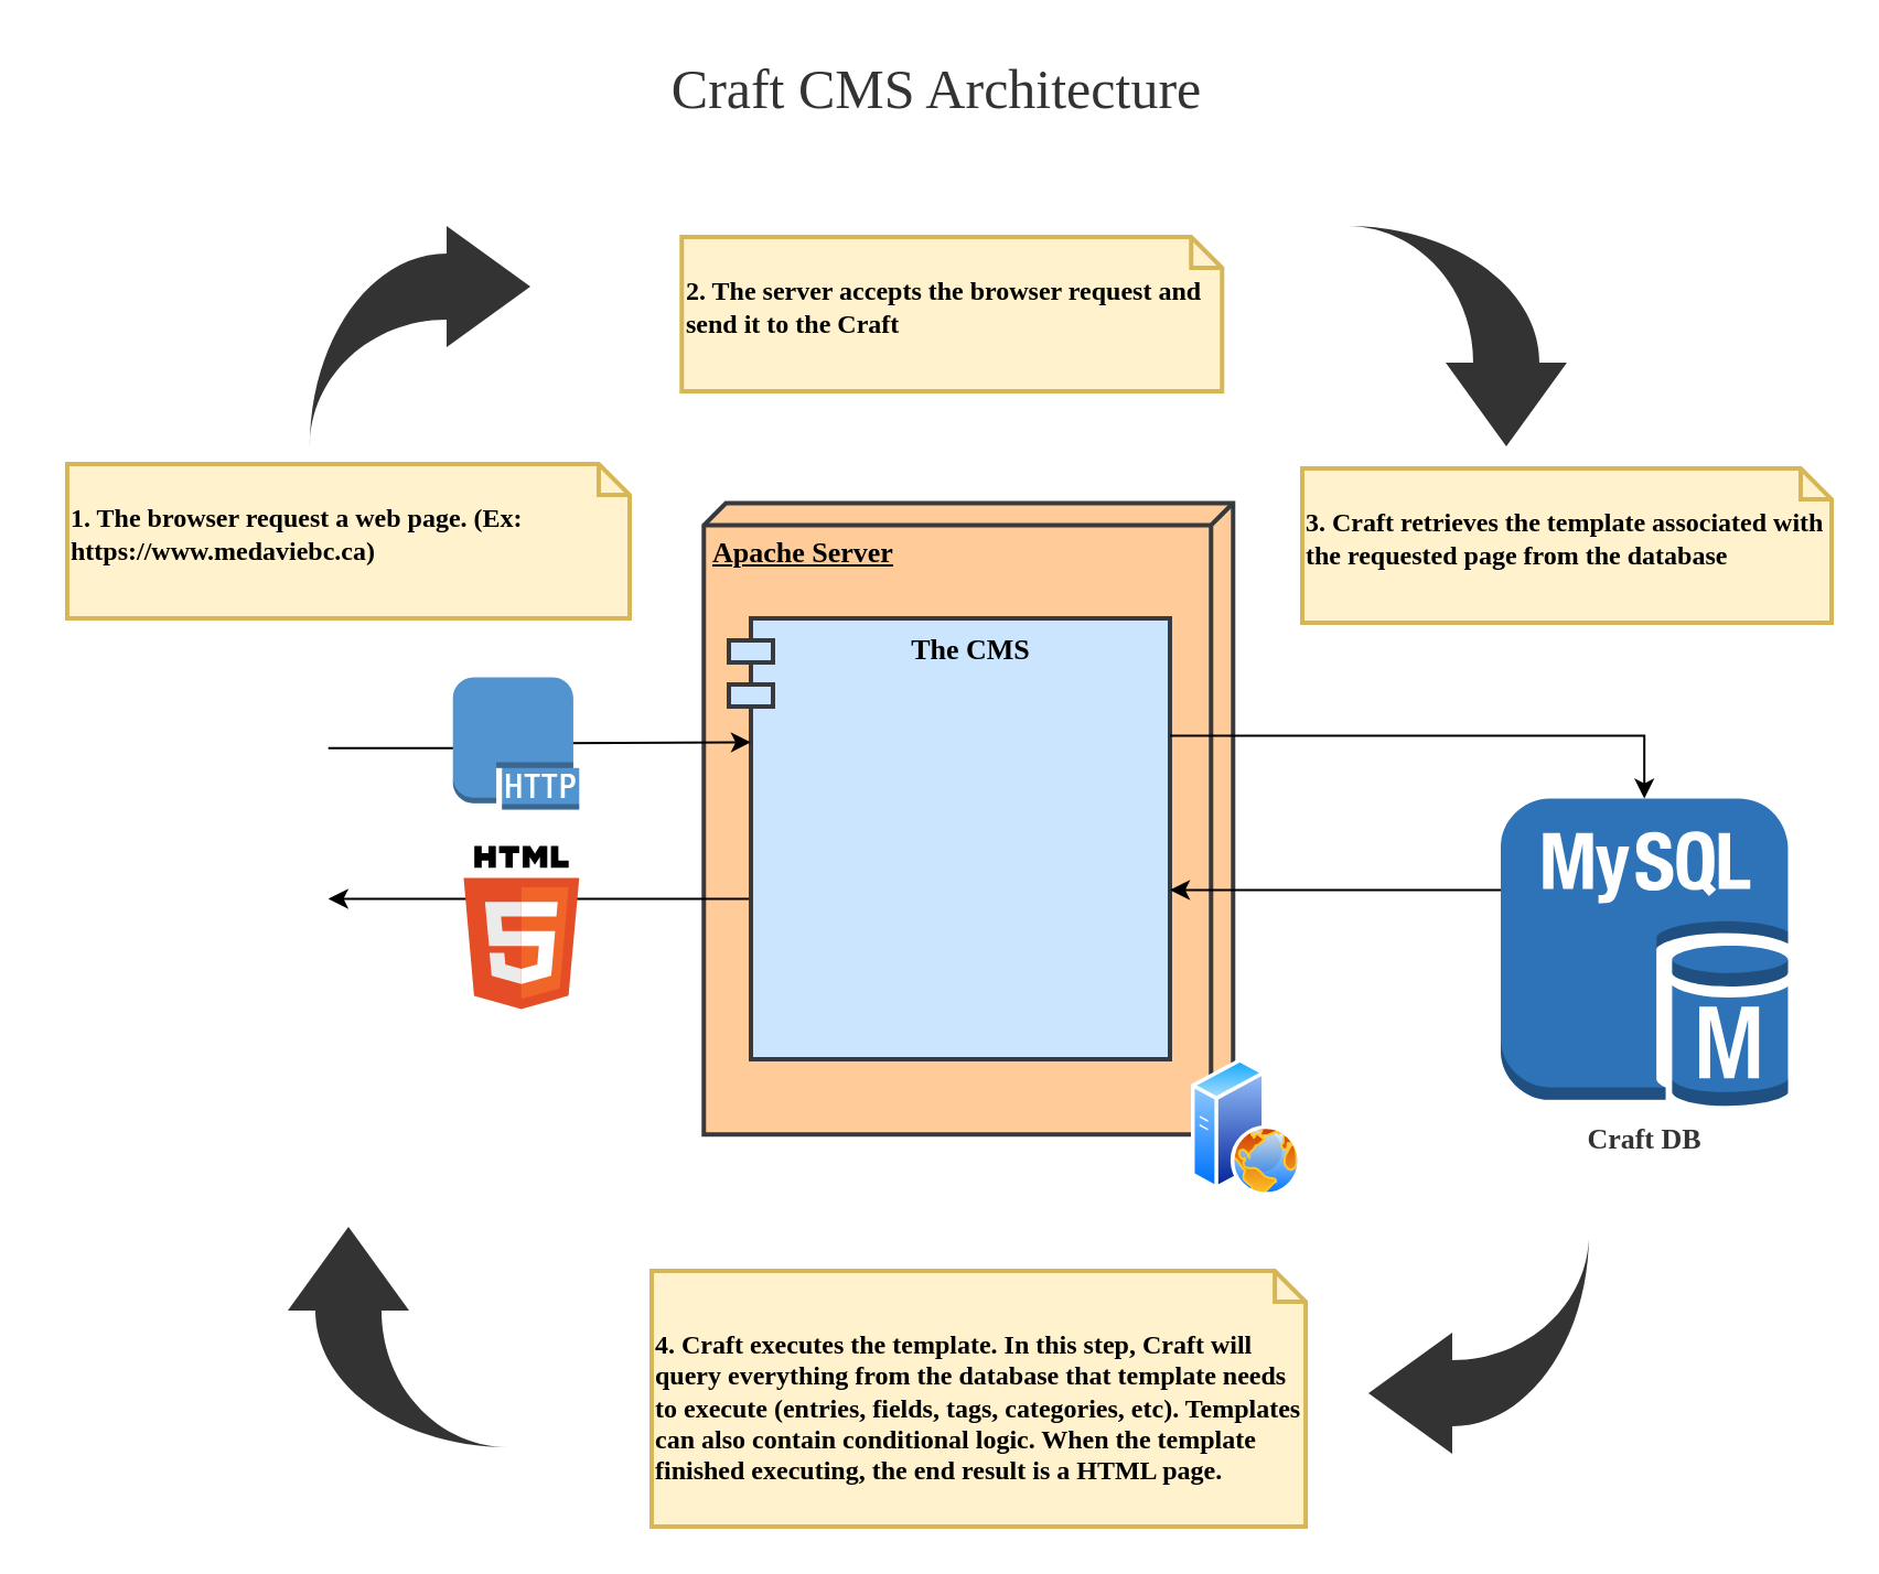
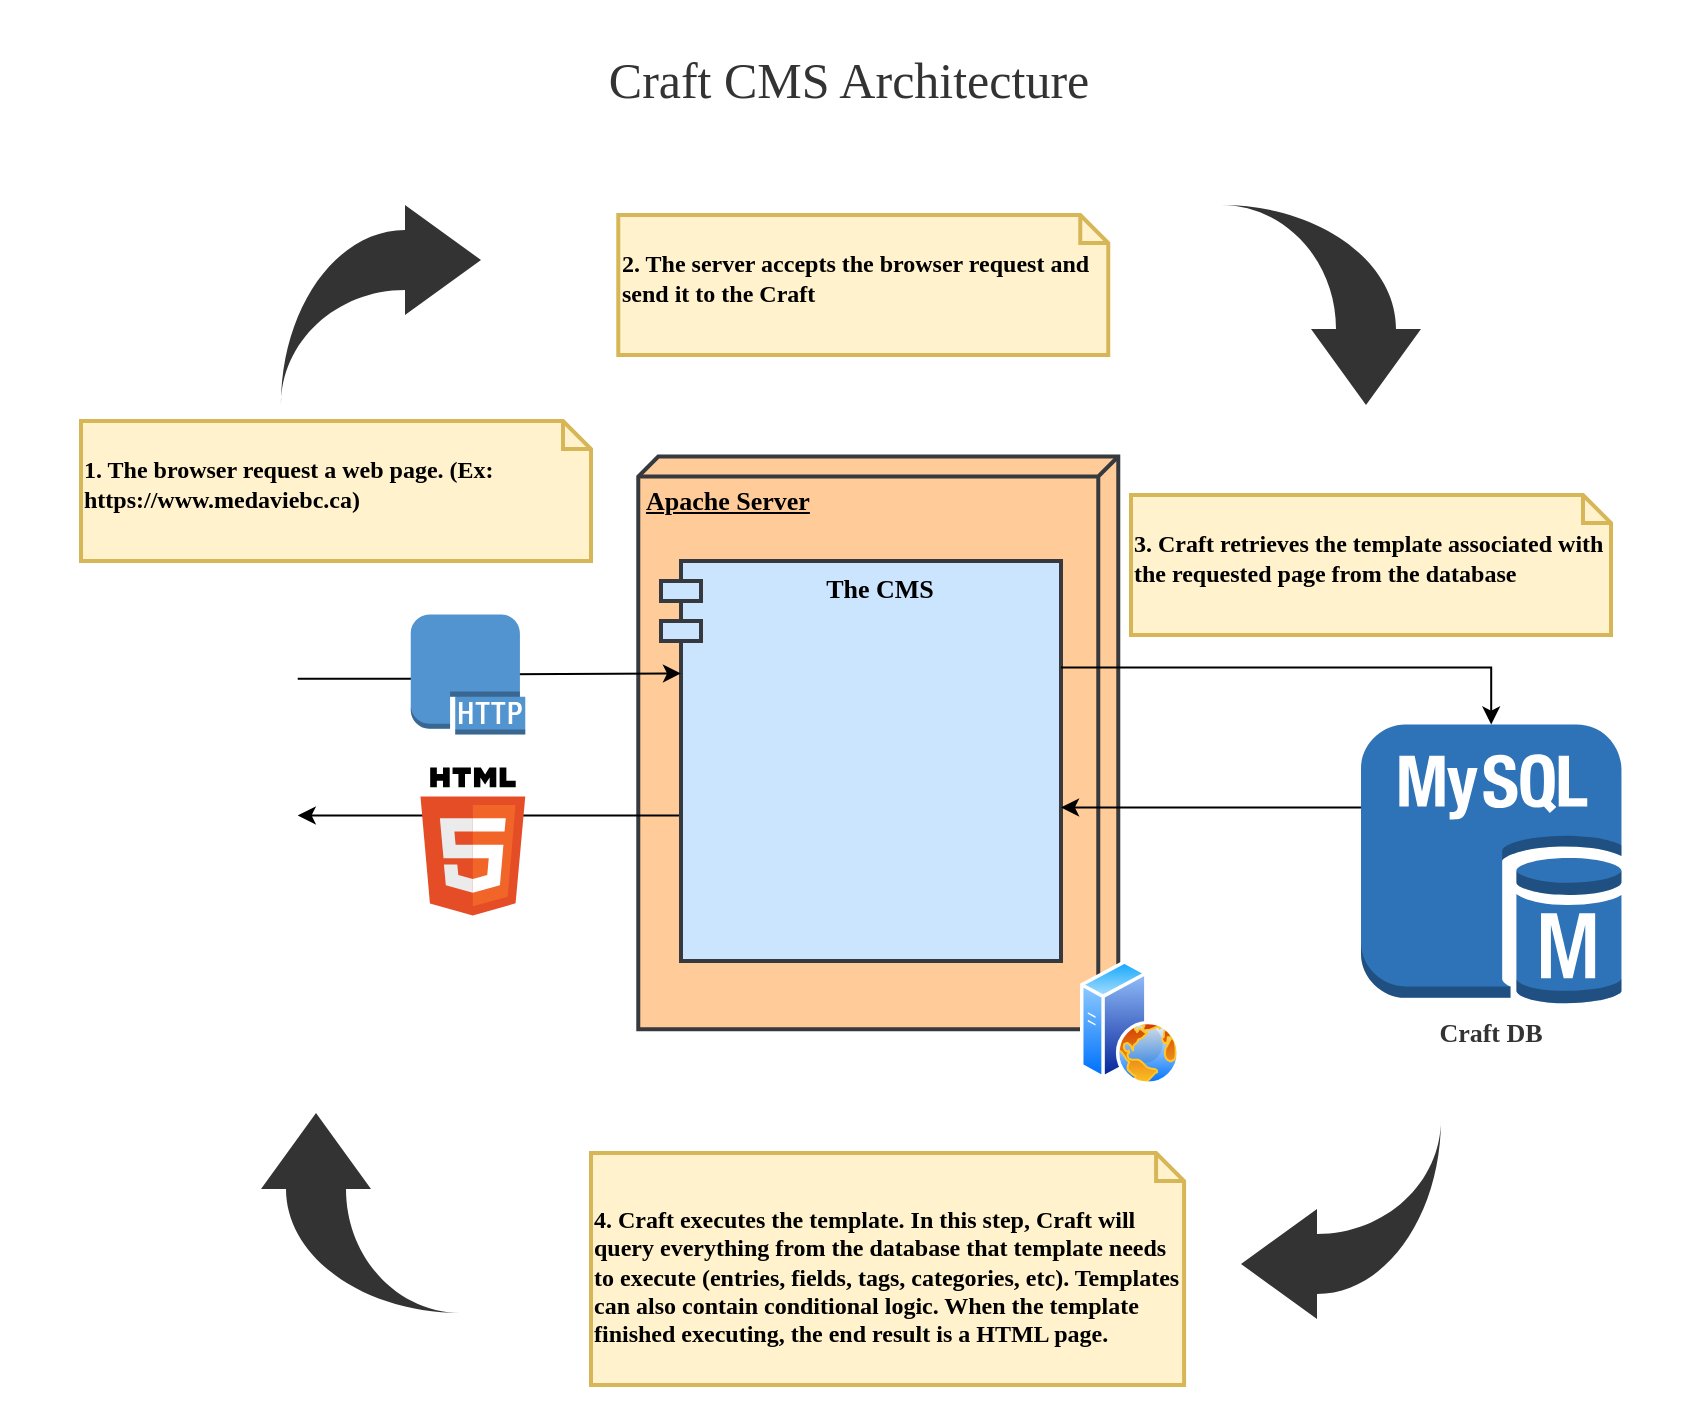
  <mxCell id="0" />
  <mxCell id="1" parent="0" />
  <mxCell id="2" value="" style="shape=image;html=1;verticalAlign=top;verticalLabelPosition=bottom;labelBackgroundColor=#ffffff;imageAspect=0;aspect=fixed;image=https://cdn0.iconfinder.com/data/icons/flat-round-system/512/chrome_browser-128.png;strokeColor=#3399FF;strokeWidth=2;fillColor=#ffffff;gradientColor=#ffffff;fontFamily=Verdana;fontSize=14;" parent="1" vertex="1"><mxGeometry x="20" y="306.79" width="128.36" height="128.36" as="geometry" /></mxCell>
  <mxCell id="3" value="Apache Server" style="verticalAlign=top;align=left;spacingTop=8;spacingLeft=2;spacingRight=12;shape=cube;size=10;direction=south;fontStyle=5;html=1;fontFamily=Verdana;strokeWidth=2;fontSize=13;fillColor=#ffcc99;strokeColor=#36393d;" parent="1" vertex="1"><mxGeometry x="318.64" y="227.76" width="240" height="286.41" as="geometry" /></mxCell>
  <mxCell id="4" value="" style="aspect=fixed;perimeter=ellipsePerimeter;html=1;align=center;shadow=0;dashed=0;spacingTop=3;image;image=img/lib/active_directory/web_server.svg;fontFamily=Verdana;fillColor=#dae8fc;strokeColor=#6c8ebf;fontSize=13;" parent="1" vertex="1"><mxGeometry x="540" y="480" width="50" height="62.5" as="geometry" /></mxCell>
  <mxCell id="5" style="edgeStyle=orthogonalEdgeStyle;rounded=0;orthogonalLoop=1;jettySize=auto;html=1;fontFamily=Verdana;fontSize=13;fontColor=#333333;exitX=0.053;exitY=0.63;exitDx=0;exitDy=0;exitPerimeter=0;" parent="1" source="6" target="2" edge="1"><mxGeometry relative="1" as="geometry"><Array as="points"><mxPoint x="359" y="407.2" /></Array></mxGeometry></mxCell>
  <mxCell id="6" value="The CMS" style="shape=module;align=left;spacingLeft=20;align=center;verticalAlign=top;fontStyle=1;fontFamily=Verdana;strokeWidth=2;fontSize=13;fillColor=#cce5ff;strokeColor=#36393d;" parent="1" vertex="1"><mxGeometry x="330" y="280" width="200" height="200" as="geometry" /></mxCell>
  <mxCell id="7" value="" style="shape=image;html=1;verticalAlign=top;verticalLabelPosition=bottom;labelBackgroundColor=#ffffff;imageAspect=0;aspect=fixed;image=https://cdn3.iconfinder.com/data/icons/logos-and-brands-adobe/512/256_Php-128.png;strokeColor=#666666;strokeWidth=2;fillColor=#f5f5f5;fontFamily=Verdana;fontSize=13;fontColor=#333333;" parent="1" vertex="1"><mxGeometry x="355.66" y="306.79" width="142.68" height="142.68" as="geometry" /></mxCell>
  <mxCell id="8" value="" style="dashed=0;outlineConnect=0;html=1;align=center;labelPosition=center;verticalLabelPosition=bottom;verticalAlign=top;shape=mxgraph.weblogos.html5;strokeColor=#0066CC;strokeWidth=2;fillColor=none;gradientColor=#3399FF;fontFamily=Verdana;fontSize=13;fontColor=#333333;" parent="1" vertex="1"><mxGeometry x="209.74" y="383.2" width="52.4" height="74" as="geometry" /></mxCell>
  <mxCell id="9" style="edgeStyle=orthogonalEdgeStyle;rounded=0;orthogonalLoop=1;jettySize=auto;html=1;fontFamily=Verdana;fontSize=13;fontColor=#333333;" parent="1" source="10" target="6" edge="1"><mxGeometry relative="1" as="geometry"><Array as="points"><mxPoint x="660" y="403.2" /><mxPoint x="660" y="403.2" /></Array></mxGeometry></mxCell>
  <mxCell id="10" value="Craft DB" style="outlineConnect=0;dashed=0;verticalLabelPosition=bottom;verticalAlign=top;align=center;html=1;shape=mxgraph.aws3.mysql_db_instance;fillColor=#2E73B8;gradientColor=none;strokeColor=#0066CC;strokeWidth=2;fontFamily=Verdana;fontSize=13;fontColor=#333333;fontStyle=1" parent="1" vertex="1"><mxGeometry x="680" y="361.79" width="130.23" height="140" as="geometry" /></mxCell>
  <mxCell id="11" style="edgeStyle=orthogonalEdgeStyle;rounded=0;orthogonalLoop=1;jettySize=auto;html=1;fontFamily=Verdana;fontSize=13;fontColor=#333333;exitX=1;exitY=0.25;exitDx=0;exitDy=0;" parent="1" source="2" edge="1"><mxGeometry relative="1" as="geometry"><mxPoint x="340" y="336.2" as="targetPoint" /></mxGeometry></mxCell>
  <mxCell id="12" value="" style="outlineConnect=0;dashed=0;verticalLabelPosition=bottom;verticalAlign=top;align=center;html=1;shape=mxgraph.aws3.http_protocol;fillColor=#5294CF;gradientColor=none;strokeColor=#0066CC;strokeWidth=2;fontFamily=Verdana;fontSize=13;fontColor=#333333;" parent="1" vertex="1"><mxGeometry x="204.87" y="306.79" width="57.27" height="60" as="geometry" /></mxCell>
  <mxCell id="13" style="edgeStyle=orthogonalEdgeStyle;rounded=0;orthogonalLoop=1;jettySize=auto;html=1;fontFamily=Verdana;fontSize=13;fontColor=#333333;" parent="1" source="6" target="10" edge="1"><mxGeometry relative="1" as="geometry"><Array as="points"><mxPoint x="660" y="333.2" /><mxPoint x="660" y="333.2" /></Array></mxGeometry></mxCell>
  <mxCell id="14" value="" style="shape=image;html=1;verticalAlign=top;verticalLabelPosition=bottom;labelBackgroundColor=#ffffff;imageAspect=0;aspect=fixed;image=https://cdn1.iconfinder.com/data/icons/hawcons/32/699251-icon-24-file-sql-128.png;strokeColor=#0066CC;strokeWidth=2;fillColor=none;gradientColor=#3399FF;fontFamily=Verdana;fontSize=13;fontColor=#333333;" parent="1" vertex="1"><mxGeometry x="570" y="323.2" width="81.2" height="81.2" as="geometry" /></mxCell>
  <mxCell id="15" value="Craft CMS Architecture" style="text;html=1;align=center;verticalAlign=middle;resizable=0;points=[];autosize=1;fontSize=25;fontFamily=Verdana;fontColor=#333333;" parent="1" vertex="1"><mxGeometry x="273.64" y="20" width="300" height="40" as="geometry" /></mxCell>
- <mxCell id="16" value="&lt;p style=&quot;font-size: 12px&quot;&gt;&lt;span style=&quot;font-size: 12px&quot;&gt;&lt;b&gt;1. The browser request a web page. (Ex: https://www.medaviebc.ca)&lt;/b&gt;&lt;/span&gt;&lt;/p&gt;" style="shape=note;whiteSpace=wrap;html=1;size=14;verticalAlign=middle;align=left;spacingTop=-6;strokeColor=#d6b656;strokeWidth=2;fillColor=#fff2cc;fontFamily=Verdana;fontSize=12;" parent="1" vertex="1"><mxGeometry x="30" y="210" width="255" height="70" as="geometry" /></mxCell>
+ <mxCell id="16" value="&lt;p style=&quot;font-size: 12px&quot;&gt;&lt;span style=&quot;font-size: 12px&quot;&gt;&lt;b&gt;1. The browser request a web page. (Ex: https://www.medaviebc.ca)&lt;/b&gt;&lt;/span&gt;&lt;/p&gt;" style="shape=note;whiteSpace=wrap;html=1;size=14;verticalAlign=middle;align=left;spacingTop=-6;strokeColor=#d6b656;strokeWidth=2;fillColor=#fff2cc;fontFamily=Verdana;fontSize=12;" parent="1" vertex="1"><mxGeometry x="40" y="210" width="255" height="70" as="geometry" /></mxCell>
  <mxCell id="17" value="&lt;span style=&quot;font-size: 12px&quot;&gt;2. The server accepts the browser request and send it to the Craft&lt;/span&gt;" style="shape=note;whiteSpace=wrap;html=1;size=14;verticalAlign=middle;align=left;spacingTop=-6;strokeColor=#d6b656;strokeWidth=2;fillColor=#fff2cc;fontFamily=Verdana;fontSize=12;fontStyle=1" parent="1" vertex="1"><mxGeometry x="308.64" y="107" width="245" height="70" as="geometry" /></mxCell>
- <mxCell id="18" value="3. Craft retrieves the template associated with the requested page from the database&amp;nbsp;" style="shape=note;whiteSpace=wrap;html=1;size=14;verticalAlign=middle;align=left;spacingTop=-6;strokeColor=#d6b656;strokeWidth=2;fillColor=#fff2cc;fontFamily=Verdana;fontSize=12;fontStyle=1" parent="1" vertex="1"><mxGeometry x="590" y="212" width="240" height="70" as="geometry" /></mxCell>
+ <mxCell id="18" value="3. Craft retrieves the template associated with the requested page from the database&amp;nbsp;" style="shape=note;whiteSpace=wrap;html=1;size=14;verticalAlign=middle;align=left;spacingTop=-6;strokeColor=#d6b656;strokeWidth=2;fillColor=#fff2cc;fontFamily=Verdana;fontSize=12;fontStyle=1" parent="1" vertex="1"><mxGeometry x="565" y="247" width="240" height="70" as="geometry" /></mxCell>
  <mxCell id="19" value="" style="html=1;shadow=0;dashed=0;align=center;verticalAlign=middle;shape=mxgraph.arrows2.jumpInArrow;dy=15;dx=38;arrowHead=55;strokeColor=none;strokeWidth=2;fillColor=#333333;gradientColor=none;fontFamily=Verdana;fontSize=12;fontColor=#333333;direction=south;" parent="1" vertex="1"><mxGeometry x="610" y="102" width="100" height="100" as="geometry" /></mxCell>
  <mxCell id="20" value="&lt;span style=&quot;font-size: 12px&quot;&gt;&lt;br&gt;&lt;br&gt;4. Craft executes the template. In this step, Craft will query everything from the database that template needs to execute (entries, fields, tags, categories, etc). Templates can also contain conditional logic. When the template finished executing, the end result is a HTML page.&lt;br&gt;&lt;br&gt;&lt;/span&gt;" style="shape=note;whiteSpace=wrap;html=1;size=14;verticalAlign=middle;align=left;spacingTop=-6;strokeColor=#d6b656;strokeWidth=2;fillColor=#fff2cc;fontFamily=Verdana;fontSize=12;fontStyle=1" parent="1" vertex="1"><mxGeometry x="295" y="576" width="296.54" height="116" as="geometry" /></mxCell>
  <mxCell id="21" value="" style="html=1;shadow=0;dashed=0;align=center;verticalAlign=middle;shape=mxgraph.arrows2.jumpInArrow;dy=15;dx=38;arrowHead=55;strokeColor=none;strokeWidth=2;fillColor=#333333;gradientColor=none;fontFamily=Verdana;fontSize=12;fontColor=#333333;direction=west;" parent="1" vertex="1"><mxGeometry x="620" y="559" width="100" height="100" as="geometry" /></mxCell>
  <mxCell id="22" value="" style="html=1;shadow=0;dashed=0;align=center;verticalAlign=middle;shape=mxgraph.arrows2.jumpInArrow;dy=15;dx=38;arrowHead=55;strokeColor=none;strokeWidth=2;fillColor=#333333;gradientColor=none;fontFamily=Verdana;fontSize=12;fontColor=#333333;direction=north;" parent="1" vertex="1"><mxGeometry x="130" y="556" width="100" height="100" as="geometry" /></mxCell>
  <mxCell id="23" value="" style="html=1;shadow=0;dashed=0;align=center;verticalAlign=middle;shape=mxgraph.arrows2.jumpInArrow;dy=15;dx=38;arrowHead=55;strokeColor=none;strokeWidth=2;fillColor=#333333;gradientColor=none;fontFamily=Verdana;fontSize=12;fontColor=#333333;" vertex="1" parent="1"><mxGeometry x="140" y="102" width="100" height="100" as="geometry" /></mxCell>
